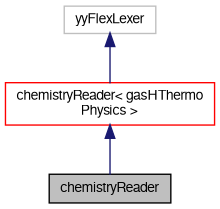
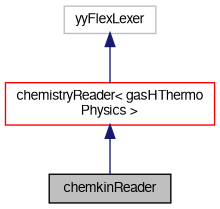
  digraph {
    node [fontname=FreeSans fontsize=10 shape=record]
    edge [color=midnightblue dir=back fontname=FreeSans fontsize=10 labelfontname=FreeSans labelfontsize=10 style=solid]
-   n1 [color=black fillcolor=grey75 fontcolor=black height=0.2 label=chemistryReader style=filled width=0.4]
+   n1 [color=black fillcolor=grey75 fontcolor=black height=0.2 label=chemkinReader style=filled width=0.4]
    n2 [color=red height=0.2 label="chemistryReader\< gasHThermo\lPhysics \>" width=0.4]
    n3 [color=grey75 height=0.2 label=yyFlexLexer width=0.4]
    n2 -> n1
    n3 -> n2
  }
